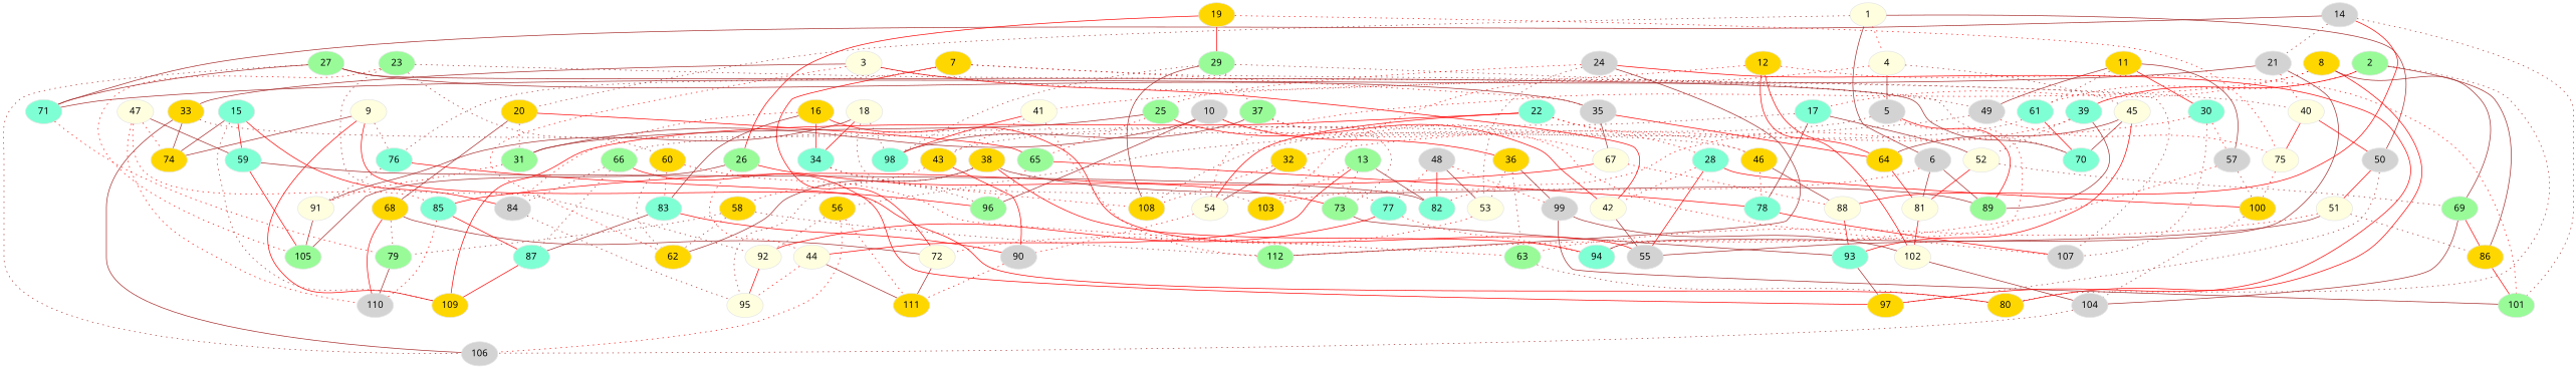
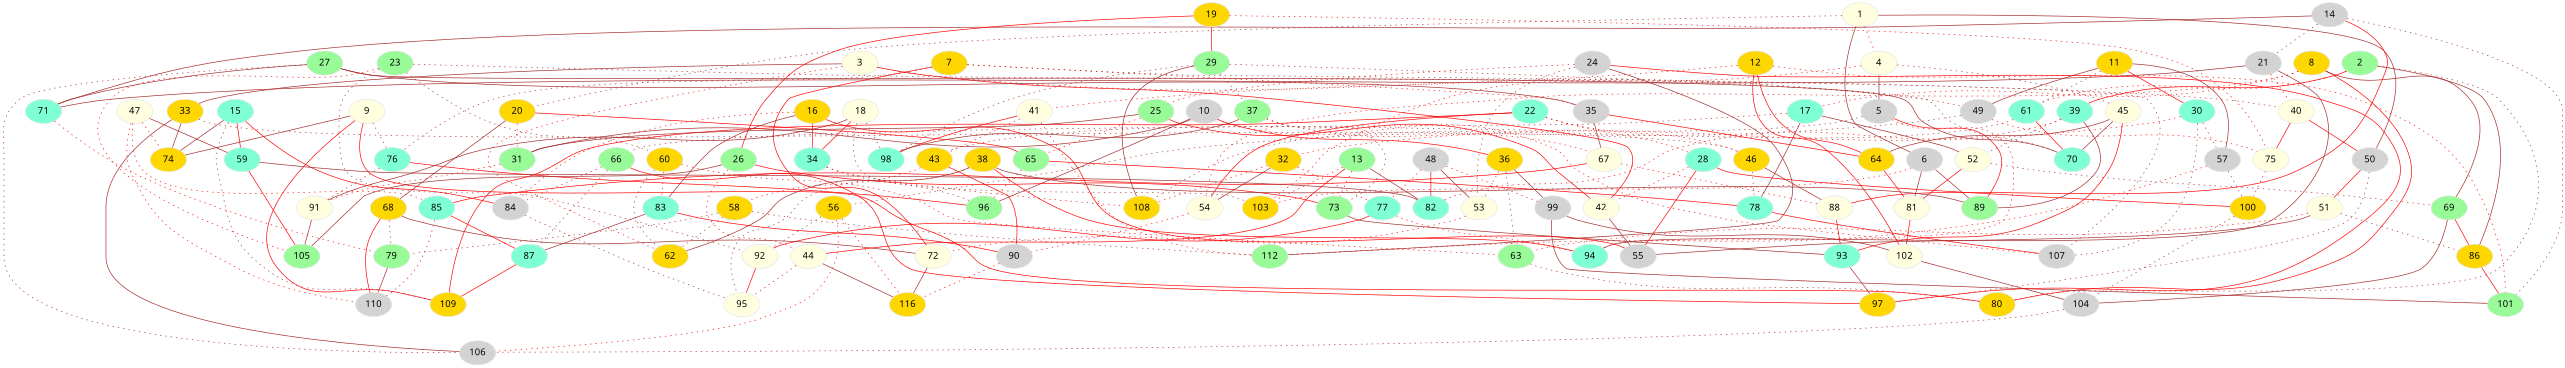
  graph {
    fontname="Noto Sans"
    node [color=gray90 fillcolor=gold fontname="Noto Sans" style=filled]
    edge [color=red fontname="Noto Sans" style=solid]
    1 [fillcolor=lightyellow]
    4 [fillcolor=lightyellow]
    6 [fillcolor=lightgrey]
    20
    50 [fillcolor=lightgrey]
    5 [fillcolor=lightgrey]
    45 [fillcolor=lightyellow]
    103
    89 [fillcolor=palegreen]
    81 [fillcolor=lightyellow]
    31 [fillcolor=palegreen]
    65 [fillcolor=palegreen]
    68
    97
    51 [fillcolor=lightyellow]
    2 [fillcolor=palegreen]
    39 [fillcolor=aquamarine]
    61 [fillcolor=aquamarine]
    80
    86
    82 [fillcolor=aquamarine]
    52 [fillcolor=lightyellow]
    70 [fillcolor=aquamarine]
    108
    101 [fillcolor=palegreen]
    3 [fillcolor=lightyellow]
    33
    42 [fillcolor=lightyellow]
    49 [fillcolor=lightgrey]
    62
    74
    46
    106 [fillcolor=lightgrey]
    55 [fillcolor=lightgrey]
    75 [fillcolor=lightyellow]
    56
    43
    94 [fillcolor=aquamarine]
    64
    93 [fillcolor=aquamarine]
    58
    90 [fillcolor=lightgrey]
    102 [fillcolor=lightyellow]
    35 [fillcolor=lightgrey]
    7
    72 [fillcolor=lightyellow]
    76 [fillcolor=aquamarine]
    107 [fillcolor=lightgrey]
    67 [fillcolor=lightyellow]
-   111
+   111 [label=116]
    96 [fillcolor=palegreen]
    91 [fillcolor=lightyellow]
    8
    17 [fillcolor=aquamarine]
    54 [fillcolor=lightyellow]
    69 [fillcolor=palegreen]
    66 [fillcolor=palegreen]
    78 [fillcolor=aquamarine]
    104 [fillcolor=lightgrey]
    9 [fillcolor=lightyellow]
    109
    10 [fillcolor=lightgrey]
    36
    53 [fillcolor=lightyellow]
    63 [fillcolor=palegreen]
    99 [fillcolor=lightgrey]
    11
    30 [fillcolor=aquamarine]
    57 [fillcolor=lightgrey]
    32
    112 [fillcolor=palegreen]
    100
    41 [fillcolor=lightyellow]
    12
    98 [fillcolor=aquamarine]
    13 [fillcolor=palegreen]
    44 [fillcolor=lightyellow]
    73 [fillcolor=palegreen]
    95 [fillcolor=lightyellow]
    14 [fillcolor=lightgrey]
    21 [fillcolor=lightgrey]
    71 [fillcolor=aquamarine]
    88 [fillcolor=lightyellow]
    40 [fillcolor=lightyellow]
    79 [fillcolor=palegreen]
    15 [fillcolor=aquamarine]
    59 [fillcolor=aquamarine]
    84 [fillcolor=lightgrey]
    105 [fillcolor=palegreen]
    16
    34 [fillcolor=aquamarine]
    83 [fillcolor=aquamarine]
    87 [fillcolor=aquamarine]
    18 [fillcolor=lightyellow]
    26 [fillcolor=palegreen]
    19
    29 [fillcolor=palegreen]
    37 [fillcolor=palegreen]
    110 [fillcolor=lightgrey]
    22 [fillcolor=aquamarine]
    28 [fillcolor=aquamarine]
    23 [fillcolor=palegreen]
    60
    92 [fillcolor=lightyellow]
    24 [fillcolor=lightgrey]
    25 [fillcolor=palegreen]
    27 [fillcolor=palegreen]
    77 [fillcolor=aquamarine]
    85 [fillcolor=aquamarine]
    38
    47 [fillcolor=lightyellow]
    48 [fillcolor=lightgrey]
    1 -- 4 [style=dotted]
    1 -- 6 [color=brown]
    1 -- 20 [color=brown style=dotted]
    1 -- 50 [color=brown]
    4 -- 5 [color=brown]
    4 -- 45 [color=brown style=dotted]
    4 -- 103 [style=dotted]
    6 -- 103 [style=dotted]
    6 -- 89 [color=brown]
    6 -- 81 [color=brown]
    20 -- 31 [style=dotted]
    20 -- 65
    20 -- 68 [color=brown]
    50 -- 97 [color=brown style=dotted]
    50 -- 51
    5 -- 89
    5 -- 43 [color=brown style=dotted]
    5 -- 94 [style=dotted]
    45 -- 70 [color=brown]
    45 -- 64 [color=brown]
    45 -- 93
    81 -- 102
    31 -- 91 [style=dotted]
    65 -- 96 [style=dotted]
    65 -- 78
    68 -- 72 [color=brown]
    68 -- 79 [color=brown style=dotted]
    68 -- 110
    51 -- 86 [color=brown style=dotted]
    51 -- 55 [color=brown]
    51 -- 63 [style=dotted]
    2 -- 39
    2 -- 61 [style=dotted]
    2 -- 80 [color=brown style=dotted]
    2 -- 86 [color=brown]
    39 -- 89 [color=brown]
    39 -- 82 [style=dotted]
    39 -- 52 [color=brown style=dotted]
    61 -- 70
    61 -- 108 [color=brown style=dotted]
    86 -- 101
    52 -- 81
    52 -- 69 [color=brown style=dotted]
    3 -- 33 [color=brown]
    3 -- 42
    3 -- 49 [color=brown style=dotted]
    3 -- 62 [style=dotted]
    33 -- 74 [color=brown]
    33 -- 46 [color=brown style=dotted]
    33 -- 106 [color=brown]
    42 -- 55 [color=brown]
    49 -- 75 [style=dotted]
    49 -- 56 [color=brown style=dotted]
    46 -- 78 [style=dotted]
    46 -- 88 [color=brown]
    75 -- 100 [style=dotted]
    56 -- 106 [style=dotted]
    56 -- 111 [style=dotted]
    56 -- 92 [color=brown style=dotted]
    43 -- 58 [style=dotted]
    43 -- 90
    64 -- 81
    93 -- 97 [color=brown]
    58 -- 62 [color=brown style=dotted]
    58 -- 112 [color=brown style=dotted]
    58 -- 79 [color=brown style=dotted]
    90 -- 111 [style=dotted]
    102 -- 104 [color=brown]
    35 -- 64
    35 -- 67 [color=brown]
    7 -- 35 [style=dotted]
    7 -- 72
    7 -- 76 [color=brown style=dotted]
    7 -- 107 [color=brown style=dotted]
    72 -- 111 [color=brown]
    76 -- 96
    76 -- 91 [color=brown style=dotted]
    67 -- 88 [style=dotted]
    67 -- 85
    91 -- 105 [color=brown]
    8 -- 80
    8 -- 17 [style=dotted]
    8 -- 54 [style=dotted]
    8 -- 69 [color=brown]
    17 -- 52 [color=brown]
    17 -- 66 [color=brown style=dotted]
    17 -- 78 [color=brown]
    54 -- 90 [style=dotted]
    69 -- 86
    69 -- 104 [color=brown]
    66 -- 97
    66 -- 84 [color=brown style=dotted]
    66 -- 87 [color=brown style=dotted]
    78 -- 107
    104 -- 106 [color=brown style=dotted]
    9 -- 80
    9 -- 74 [color=brown]
    9 -- 76 [color=brown style=dotted]
    9 -- 109
    10 -- 31 [color=brown]
    10 -- 107 [style=dotted]
    10 -- 96 [color=brown]
    10 -- 36
    36 -- 53 [color=brown style=dotted]
    36 -- 63 [color=brown style=dotted]
    36 -- 99 [color=brown]
    53 -- 72 [style=dotted]
    63 -- 80 [color=brown style=dotted]
    99 -- 101 [color=brown]
    99 -- 102 [color=brown]
    11 -- 61 [color=brown style=dotted]
    11 -- 49 [color=brown]
    11 -- 30
    11 -- 57 [color=brown]
    30 -- 107 [color=brown style=dotted]
    30 -- 57 [style=dotted]
    30 -- 32 [style=dotted]
    57 -- 112 [style=dotted]
    57 -- 100 [color=brown style=dotted]
    32 -- 108 [style=dotted]
    32 -- 54 [color=brown]
    32 -- 77 [style=dotted]
    100 -- 104 [color=brown style=dotted]
    41 -- 43 [style=dotted]
    41 -- 112 [style=dotted]
    41 -- 98
    12 -- 101 [style=dotted]
    12 -- 64
    12 -- 102
    12 -- 41 [style=dotted]
    13 -- 103 [style=dotted]
    13 -- 82 [color=brown]
    13 -- 44
    13 -- 73 [style=dotted]
    44 -- 111 [color=brown]
    44 -- 95 [style=dotted]
    73 -- 93 [color=brown]
    14 -- 101 [color=brown style=dotted]
    14 -- 21 [color=brown style=dotted]
    14 -- 71 [color=brown]
    14 -- 88
    21 -- 94 [color=brown]
    21 -- 71 [color=brown]
    21 -- 40 [style=dotted]
    71 -- 79 [style=dotted]
    88 -- 93
    40 -- 50
    40 -- 75
    79 -- 110 [color=brown]
    15 -- 74 [color=brown]
    15 -- 109 [color=brown style=dotted]
    15 -- 59
    15 -- 84
    59 -- 82 [color=brown]
    59 -- 105
    84 -- 95 [color=brown style=dotted]
    16 -- 55
    16 -- 84 [style=dotted]
    16 -- 34
    16 -- 83 [color=brown]
    34 -- 108 [style=dotted]
    34 -- 96 [color=brown style=dotted]
    83 -- 90
    83 -- 87 [color=brown]
    87 -- 109
    18 -- 103 [color=brown style=dotted]
    18 -- 91 [color=brown]
    18 -- 98 [color=brown style=dotted]
    18 -- 34
    26 -- 44 [style=dotted]
    26 -- 73
    26 -- 105 [color=brown]
    19 -- 75 [style=dotted]
    19 -- 26
    19 -- 29
    29 -- 70 [color=brown style=dotted]
    29 -- 108 [color=brown]
    29 -- 98 [color=brown style=dotted]
    29 -- 37 [color=brown style=dotted]
    37 -- 67 [style=dotted]
    37 -- 98 [color=brown]
    37 -- 73 [color=brown style=dotted]
    22 -- 46 [style=dotted]
    22 -- 54
    22 -- 109
    22 -- 28 [style=dotted]
    28 -- 42 [style=dotted]
    28 -- 55
    28 -- 100
    23 -- 40 [color=brown style=dotted]
    23 -- 105 [style=dotted]
    23 -- 60 [color=brown style=dotted]
    23 -- 92 [color=brown style=dotted]
    60 -- 62 [color=brown style=dotted]
    60 -- 63 [style=dotted]
    60 -- 83 [style=dotted]
    92 -- 95
    24 -- 97
    24 -- 53 [color=brown style=dotted]
    24 -- 112 [color=brown]
    24 -- 25 [style=dotted]
    25 -- 31 [color=brown]
    25 -- 65 [style=dotted]
    25 -- 42
    27 -- 70 [color=brown]
    27 -- 106 [color=brown style=dotted]
    27 -- 35 [color=brown]
    27 -- 71 [color=brown]
    77 -- 94 [style=dotted]
    77 -- 92
    85 -- 87
    85 -- 110 [style=dotted]
    38 -- 89 [color=brown]
    38 -- 62 [color=brown]
    38 -- 94
    38 -- 95 [color=brown style=dotted]
    47 -- 74 [style=dotted]
    47 -- 59 [color=brown]
    47 -- 110 [style=dotted]
    47 -- 85 [style=dotted]
    48 -- 82
    48 -- 53 [color=brown]
    48 -- 99 [style=dotted]
    48 -- 77 [style=dotted]
  }
